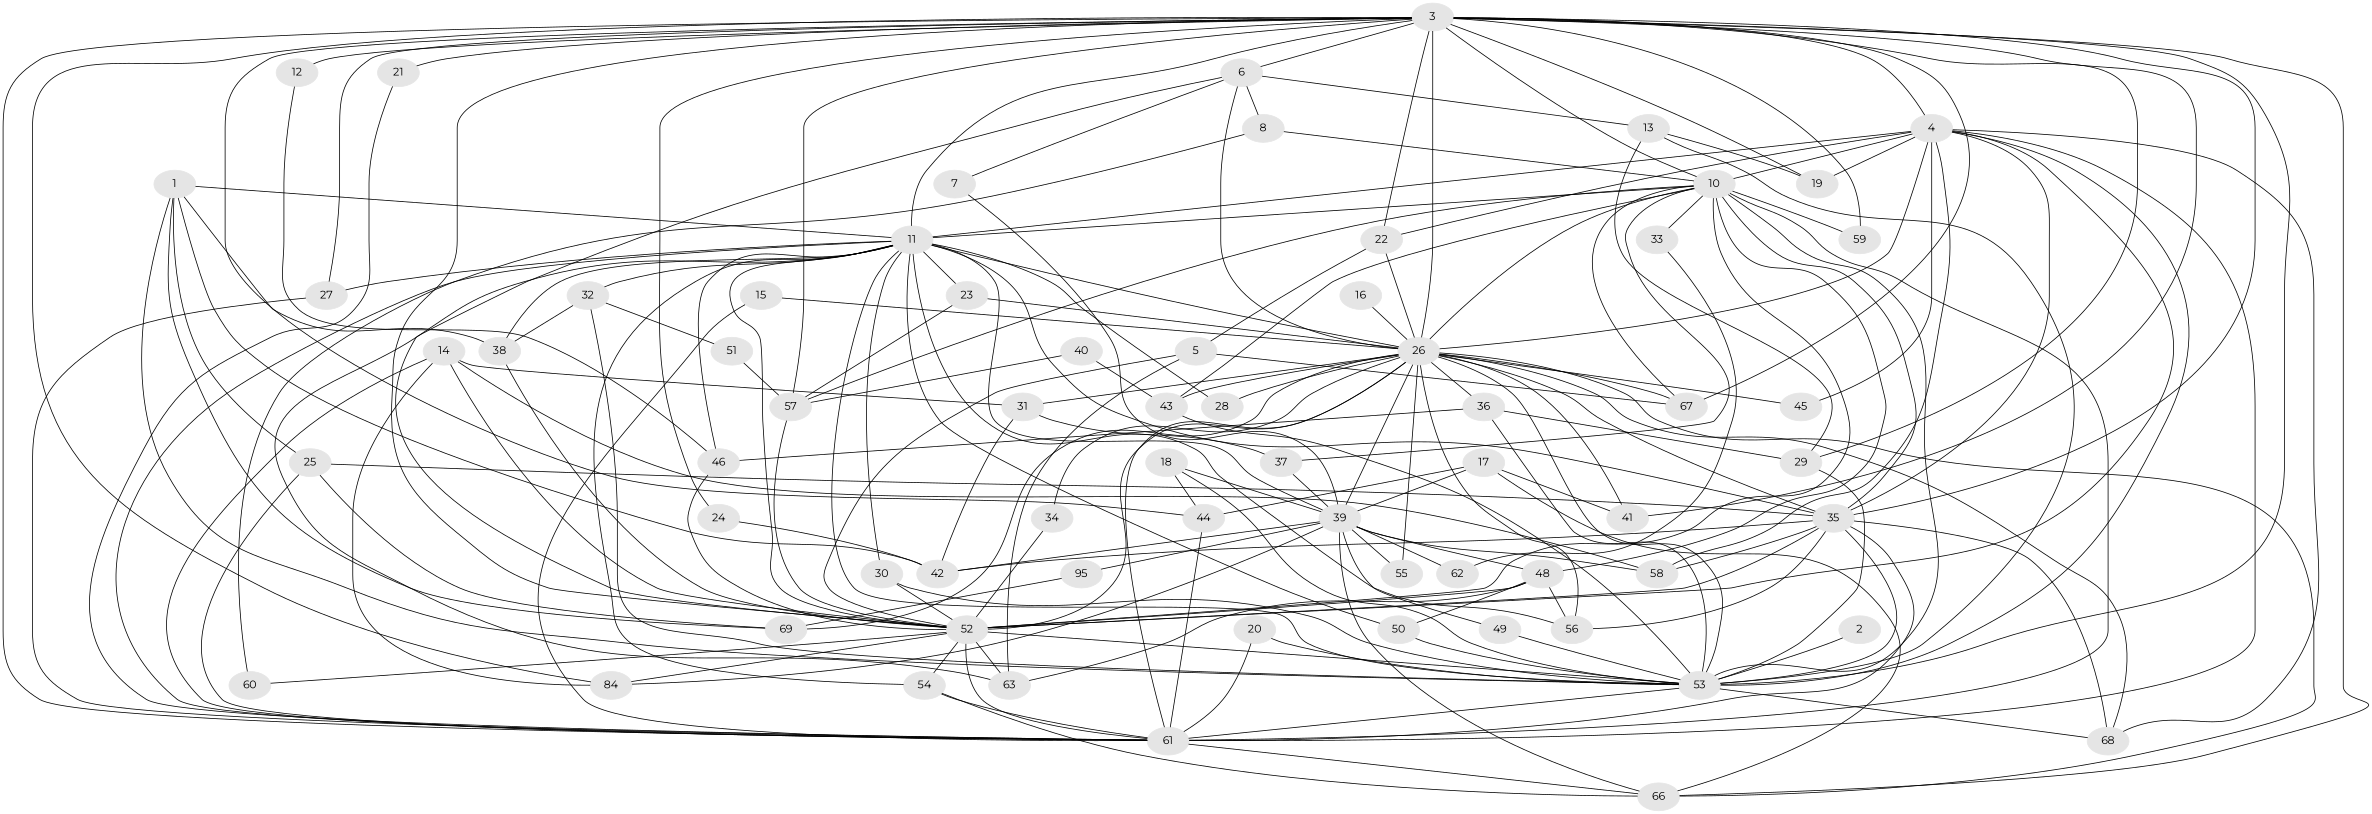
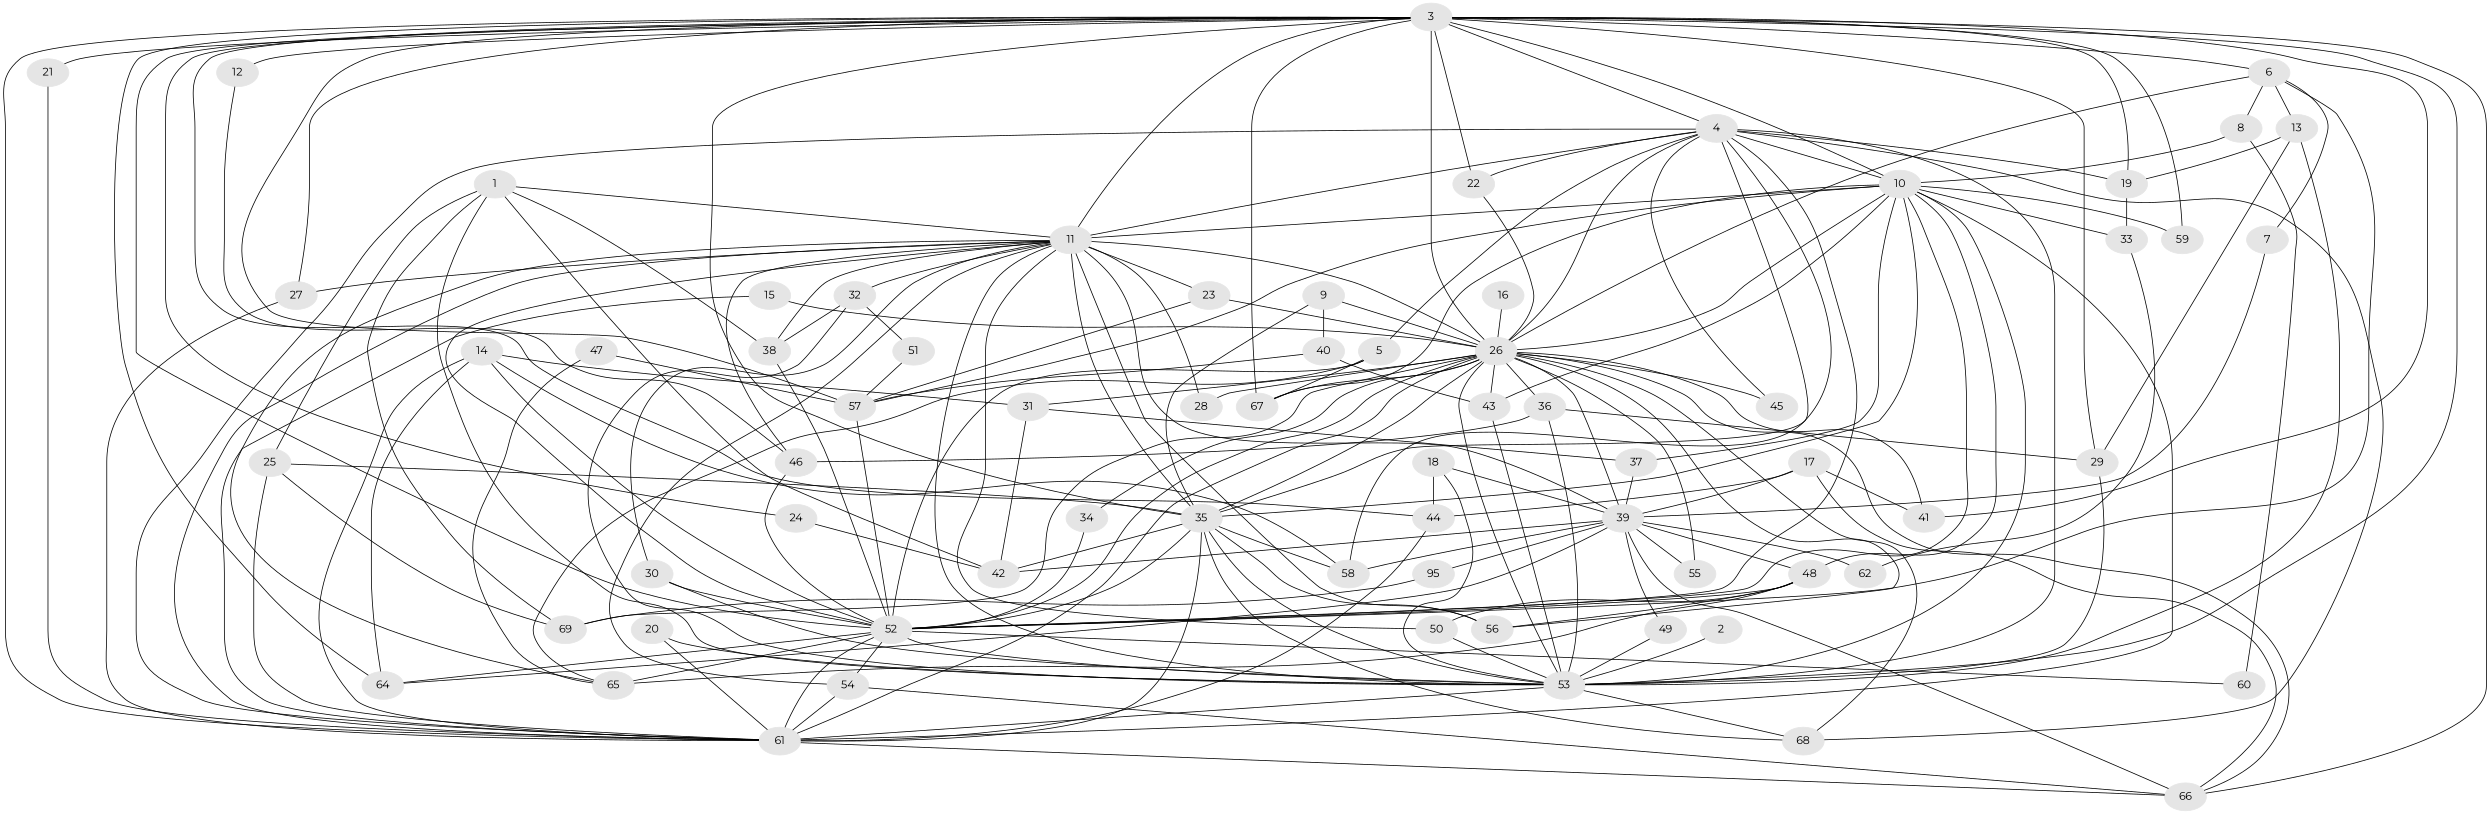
  graph {
    fontname=Montserrat
    node [color=gray90 fontname=Montserrat style=filled]
    edge [fontname=Montserrat weight=1.0]
    1
    11
    25
    38
    42
    53
    69
    26
    27
    35
    52
    61
-   63
+   63 [label=65]
    39
    23
    28
    30
    32
    46
    50
    54
    56
    68
    2
    3
    4
    6
    10
    12
    19
    21
    22
    24
    29
    41
    44
    57
    59
-   64 [label=84]
+   64
    66
    67
    5
    45
    58
    7
    8
    13
    33
    37
    43
    48
    31
    34
    36
    55
    60
    62
    49
    n59 [label=95]
+   9
    40
    51
    14
    15
    16
    17
    18
    20
+   47
    1 -- 11
    1 -- 25
    1 -- 38
    1 -- 42
    1 -- 53
    1 -- 69
    11 -- 38
    11 -- 53
    11 -- 26 [weight=3.0]
    11 -- 27
    11 -- 35
    11 -- 52
    11 -- 61
    11 -- 63
    11 -- 39
    11 -- 23 [weight=2.0]
    11 -- 28
    11 -- 30
    11 -- 32
    11 -- 46
    11 -- 50
    11 -- 54
    11 -- 56
    25 -- 69
    25 -- 35
    25 -- 61
    38 -- 52
    53 -- 61
    53 -- 68
    26 -- 53
    26 -- 69
    26 -- 35 [weight=2.0]
    26 -- 52
    26 -- 61
    26 -- 39 [weight=2.0]
    26 -- 28
    26 -- 56 [weight=2.0]
    26 -- 68
    26 -- 41
    26 -- 66
    26 -- 67
    26 -- 45
    26 -- 43
    26 -- 31
    26 -- 34
    26 -- 36
    26 -- 55
    27 -- 61
    35 -- 42
    35 -- 53
    35 -- 52 [weight=3.0]
    35 -- 61
    35 -- 56
    35 -- 68
    35 -- 58
    52 -- 53
    52 -- 61
    52 -- 63 [weight=2.0]
    52 -- 54
    52 -- 64
    52 -- 60
    61 -- 66
    39 -- 42
    39 -- 64
    39 -- 66
    39 -- 58
    39 -- 48
    39 -- 55
    39 -- 62
    39 -- 49
    39 -- n59
    23 -- 26
    23 -- 57
    30 -- 53
    30 -- 52
    32 -- 38
    32 -- 53
    32 -- 51
    46 -- 52
    50 -- 53
    54 -- 61
    54 -- 66
    2 -- 53
    3 -- 11
    3 -- 53 [weight=2.0]
    3 -- 26 [weight=3.0]
    3 -- 27
    3 -- 35
    3 -- 52
    3 -- 61
    3 -- 4 [weight=2.0]
    3 -- 6
    3 -- 10
    3 -- 12 [weight=2.0]
    3 -- 19
    3 -- 21
    3 -- 22
    3 -- 24
    3 -- 29
    3 -- 41
    3 -- 44
    3 -- 57
    3 -- 59 [weight=2.0]
    3 -- 64
    3 -- 66
    3 -- 67
    4 -- 11 [weight=2.0]
    4 -- 53 [weight=2.0]
    4 -- 26 [weight=3.0]
    4 -- 35 [weight=2.0]
    4 -- 52 [weight=4.0]
    4 -- 61 [weight=2.0]
    4 -- 68
    4 -- 10 [weight=3.0]
    4 -- 19
    4 -- 22
-   22 -- 5
+   4 -- 5
    4 -- 45
    4 -- 58
    6 -- 26
    6 -- 52
    6 -- 7
    6 -- 8
    6 -- 13
    10 -- 11
    10 -- 53
    10 -- 26
    10 -- 35
    10 -- 52
    10 -- 61 [weight=3.0]
    10 -- 57
    10 -- 59
    10 -- 67
    10 -- 33
    10 -- 37
    10 -- 43
    10 -- 48
    12 -- 46
+   19 -- 33
    21 -- 61
    22 -- 26
    24 -- 42 [weight=2.0]
    29 -- 53
    44 -- 61
    57 -- 52
    5 -- 52
    5 -- 63
    5 -- 67
    7 -- 39
    8 -- 10
    8 -- 60
    13 -- 53
    13 -- 19
    13 -- 29
    33 -- 62
    37 -- 39
    43 -- 53
    48 -- 52
    48 -- 63
    48 -- 50
    48 -- 56
    31 -- 42
    31 -- 37
    34 -- 52
    36 -- 53
    36 -- 46
    36 -- 29
    49 -- 53
    n59 -- 69
+   9 -- 26
+   9 -- 35
+   9 -- 40
    40 -- 57
    40 -- 43
    51 -- 57
    14 -- 52
    14 -- 61
    14 -- 64
    14 -- 58
    14 -- 31
    15 -- 26
    15 -- 61
    16 -- 26
    17 -- 39 [weight=2.0]
    17 -- 41
    17 -- 44
    17 -- 66
    18 -- 53
    18 -- 39
    18 -- 44
    20 -- 53
    20 -- 61
+   47 -- 63
+   47 -- 57
  }
